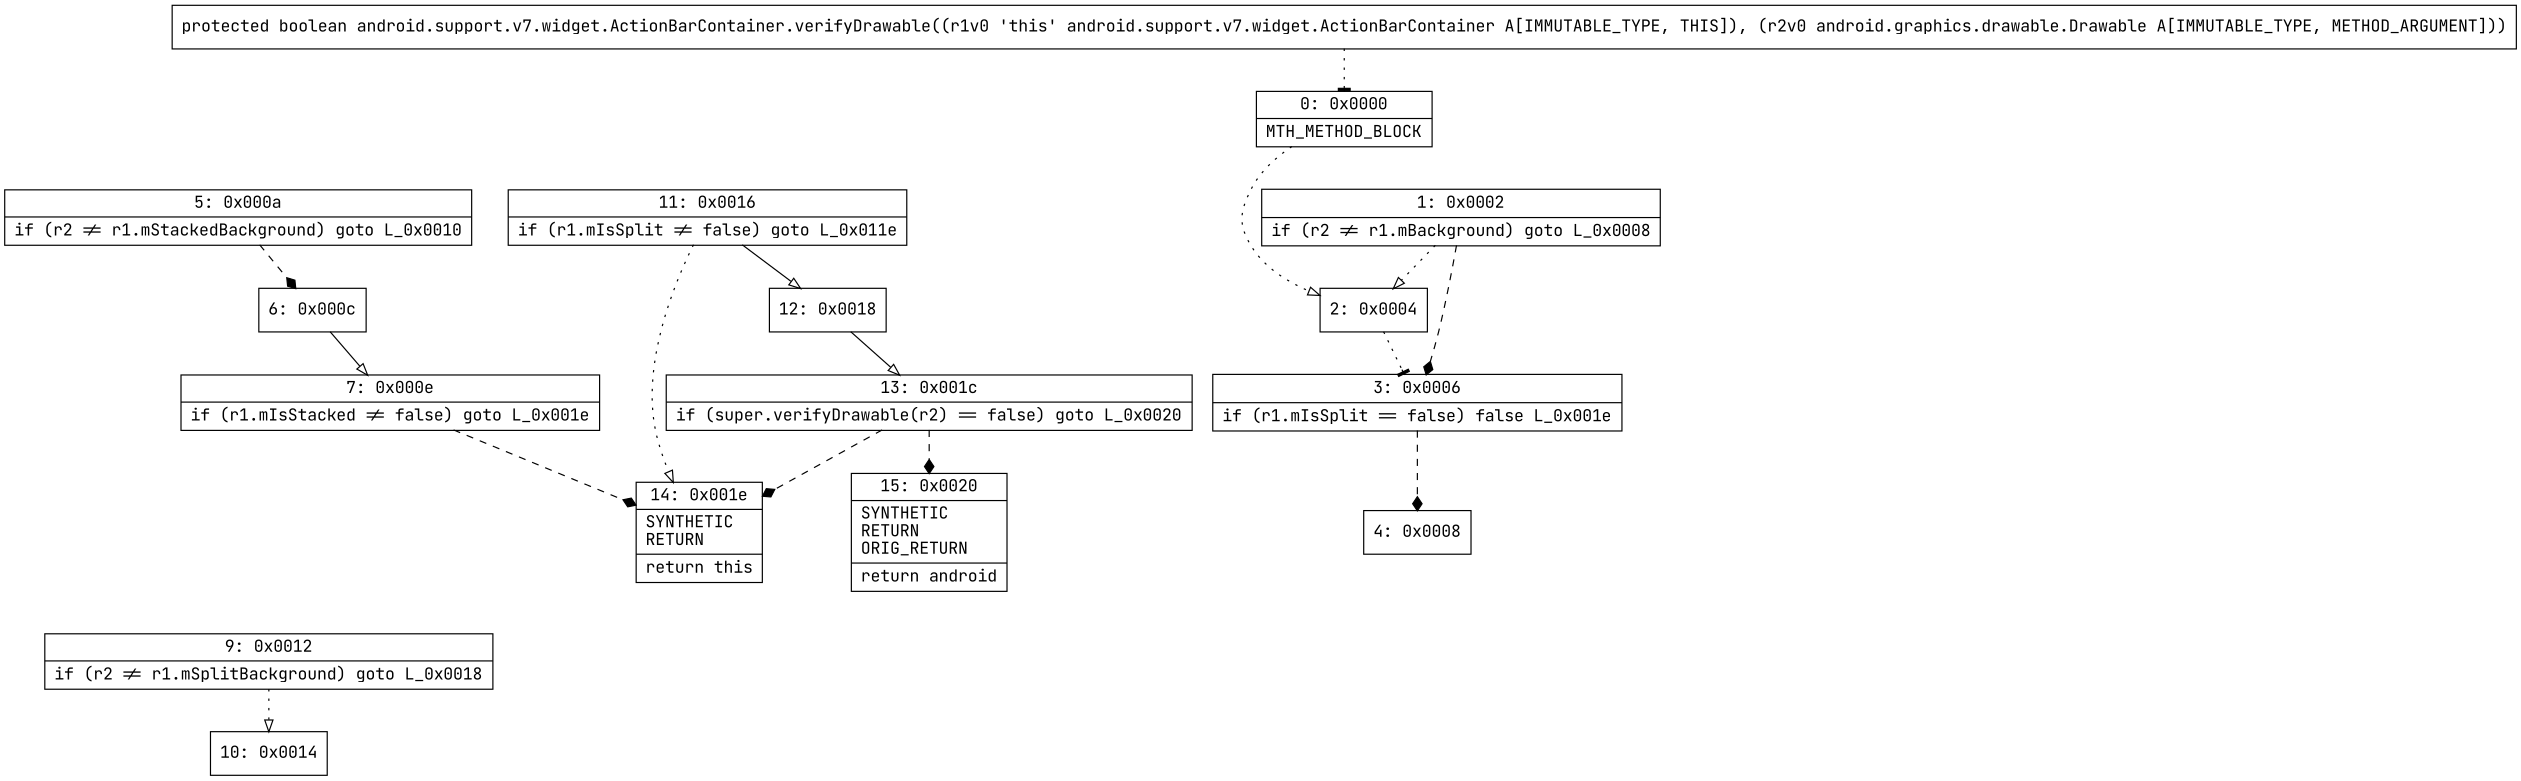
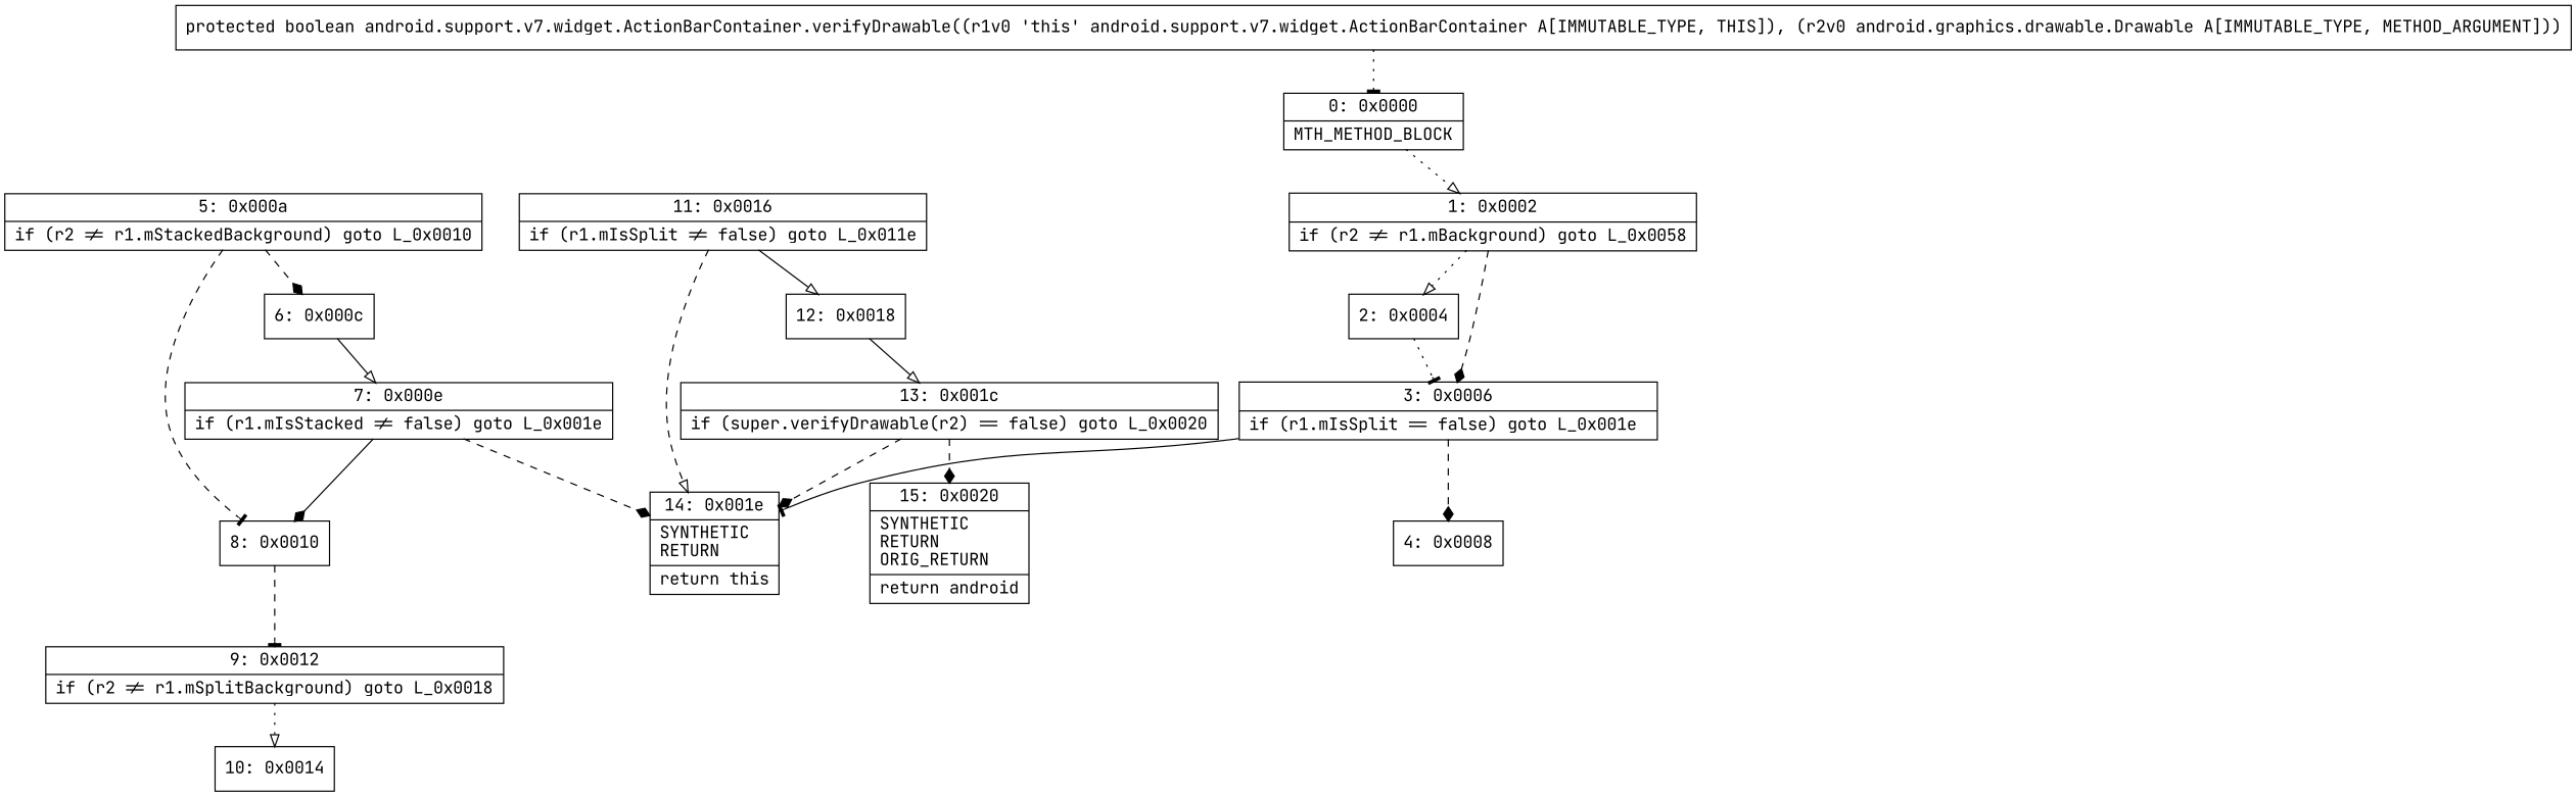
  digraph {
    fontname="JetBrains Mono"
    node [fontname="JetBrains Mono" shape=record]
    edge [arrowhead=onormal fontname="JetBrains Mono" style=dashed]
    n1 [label="{0\:\ 0x0000|MTH_METHOD_BLOCK\l}"]
-   n2 [label="{1\:\ 0x0002|if (r2 != r1.mBackground) goto L_0x0008\l}"]
+   n2 [label="{1\:\ 0x0002|if (r2 != r1.mBackground) goto L_0x0058\l}"]
    n3 [label="{2\:\ 0x0004}"]
-   n4 [label="{3\:\ 0x0006|if (r1.mIsSplit == false) false L_0x001e\l}"]
+   n4 [label="{3\:\ 0x0006|if (r1.mIsSplit == false) goto L_0x001e\l}"]
    n5 [label="{4\:\ 0x0008}"]
    n6 [label="{14\:\ 0x001e|SYNTHETIC\lRETURN\l|return this\l}"]
    n7 [label="{5\:\ 0x000a|if (r2 != r1.mStackedBackground) goto L_0x0010\l}"]
    n8 [label="{6\:\ 0x000c}"]
+   n9 [label="{8\:\ 0x0010}"]
    n10 [label="{7\:\ 0x000e|if (r1.mIsStacked != false) goto L_0x001e\l}"]
    n11 [label="{9\:\ 0x0012|if (r2 != r1.mSplitBackground) goto L_0x0018\l}"]
    n12 [label="{10\:\ 0x0014}"]
    n13 [label="{12\:\ 0x0018}"]
    n14 [label="{13\:\ 0x001c|if (super.verifyDrawable(r2) == false) goto L_0x0020\l}"]
    n15 [label="{11\:\ 0x0016|if (r1.mIsSplit != false) goto L_0x011e\l}"]
    n16 [label="{15\:\ 0x0020|SYNTHETIC\lRETURN\lORIG_RETURN\l|return android\l}"]
    n17 [label="{protected boolean android.support.v7.widget.ActionBarContainer.verifyDrawable((r1v0 'this' android.support.v7.widget.ActionBarContainer A[IMMUTABLE_TYPE, THIS]), (r2v0 android.graphics.drawable.Drawable A[IMMUTABLE_TYPE, METHOD_ARGUMENT])) }"]
-   n1 -> n3 [style=dotted]
+   n1 -> n2 [style=dotted]
    n2 -> n3 [style=dotted]
    n2 -> n4 [arrowhead=diamond]
    n3 -> n4 [arrowhead=tee style=dotted]
    n4 -> n5 [arrowhead=diamond]
+   n4 -> n6 [arrowhead=tee style=solid]
    n7 -> n8 [arrowhead=diamond]
+   n7 -> n9 [arrowhead=tee]
    n8 -> n10 [style=solid]
+   n9 -> n11 [arrowhead=tee]
    n10 -> n6 [arrowhead=diamond]
+   n10 -> n9 [arrowhead=diamond style=solid]
    n11 -> n12 [style=dotted]
    n13 -> n14 [style=solid]
    n14 -> n6 [arrowhead=diamond]
    n14 -> n16 [arrowhead=diamond]
-   n15 -> n6 [style=dotted]
+   n15 -> n6
    n15 -> n13 [style=solid]
    n17 -> n1 [arrowhead=tee style=dotted]
  }
